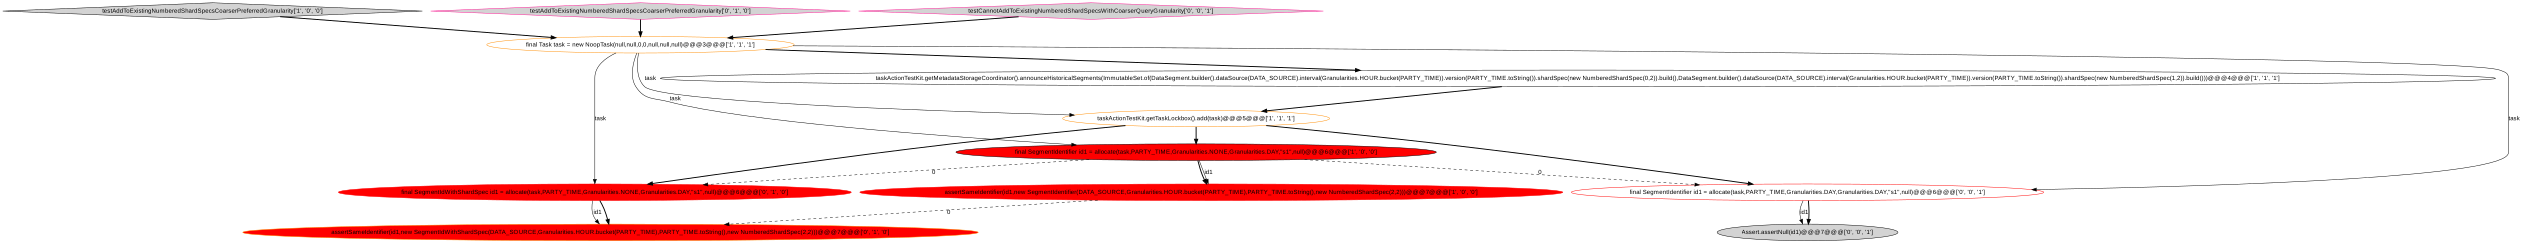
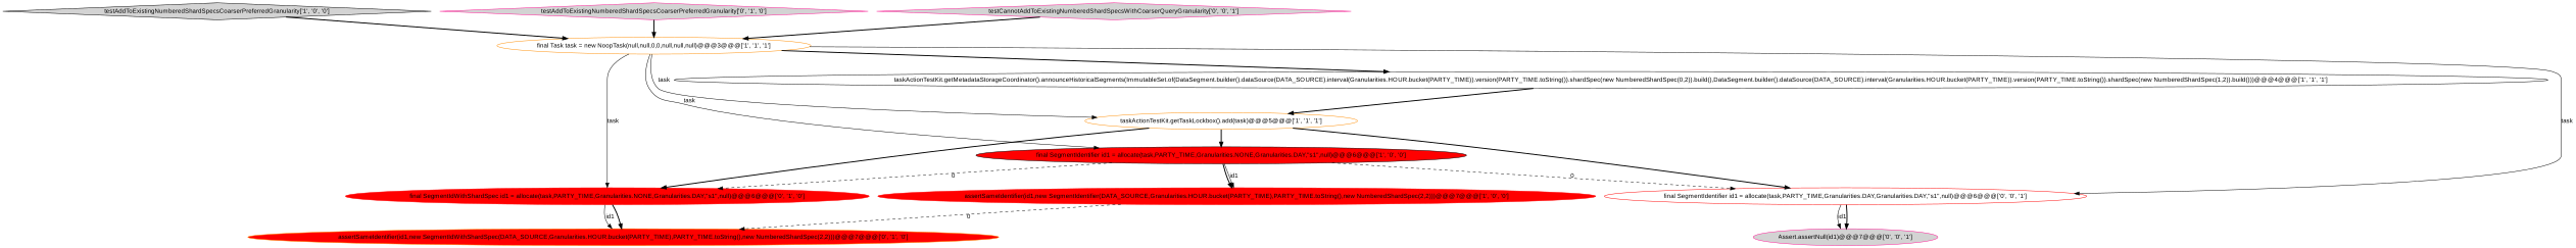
  digraph {
    fontname="Liberation Sans"
    node [fillcolor=white shape=ellipse style=filled color=black fontname="Liberation Sans"]
    edge [style=bold fontname="Liberation Sans"]
    n1 [label="taskActionTestKit.getTaskLockbox().add(task)@@@5@@@['1', '1', '1']" color=darkorange]
    n2 [fillcolor=red label="final SegmentIdentifier id1 = allocate(task,PARTY_TIME,Granularities.NONE,Granularities.DAY,\"s1\",null)@@@6@@@['1', '0', '0']"]
    n3 [fillcolor=red label="final SegmentIdWithShardSpec id1 = allocate(task,PARTY_TIME,Granularities.NONE,Granularities.DAY,\"s1\",null)@@@6@@@['0', '1', '0']" color=red]
    n4 [label="final SegmentIdentifier id1 = allocate(task,PARTY_TIME,Granularities.DAY,Granularities.DAY,\"s1\",null)@@@6@@@['0', '0', '1']" color=red]
    n5 [fillcolor=red label="assertSameIdentifier(id1,new SegmentIdentifier(DATA_SOURCE,Granularities.HOUR.bucket(PARTY_TIME),PARTY_TIME.toString(),new NumberedShardSpec(2,2)))@@@7@@@['1', '0', '0']" color=red]
    n6 [fillcolor=red label="assertSameIdentifier(id1,new SegmentIdWithShardSpec(DATA_SOURCE,Granularities.HOUR.bucket(PARTY_TIME),PARTY_TIME.toString(),new NumberedShardSpec(2,2)))@@@7@@@['0', '1', '0']" color=darkorange]
    n7 [label="final Task task = new NoopTask(null,null,0,0,null,null,null)@@@3@@@['1', '1', '1']" color=darkorange]
    n8 [label="taskActionTestKit.getMetadataStorageCoordinator().announceHistoricalSegments(ImmutableSet.of(DataSegment.builder().dataSource(DATA_SOURCE).interval(Granularities.HOUR.bucket(PARTY_TIME)).version(PARTY_TIME.toString()).shardSpec(new NumberedShardSpec(0,2)).build(),DataSegment.builder().dataSource(DATA_SOURCE).interval(Granularities.HOUR.bucket(PARTY_TIME)).version(PARTY_TIME.toString()).shardSpec(new NumberedShardSpec(1,2)).build()))@@@4@@@['1', '1', '1']"]
    n9 [fillcolor=lightgray label="testAddToExistingNumberedShardSpecsCoarserPreferredGranularity['1', '0', '0']" shape=diamond]
    n10 [fillcolor=lightgray label="testAddToExistingNumberedShardSpecsCoarserPreferredGranularity['0', '1', '0']" shape=diamond color=deeppink]
-   n11 [fillcolor=lightgray label="Assert.assertNull(id1)@@@7@@@['0', '0', '1']"]
+   n11 [fillcolor=lightgray label="Assert.assertNull(id1)@@@7@@@['0', '0', '1']" color=deeppink]
    n12 [fillcolor=lightgray label="testCannotAddToExistingNumberedShardSpecsWithCoarserQueryGranularity['0', '0', '1']" shape=diamond color=deeppink]
    n1 -> n2
    n1 -> n3
    n1 -> n4
    n2 -> n3 [label=0 style=dashed]
    n2 -> n4 [label=0 style=dashed]
    n2 -> n5
    n2 -> n5 [label=id1 style=solid]
    n3 -> n6
    n3 -> n6 [label=id1 style=solid]
    n4 -> n11 [label=id1 style=solid]
    n4 -> n11
    n5 -> n6 [label=0 style=dashed]
    n7 -> n1 [label=task style=solid]
    n7 -> n2 [label=task style=solid]
    n7 -> n3 [label=task style=solid]
    n7 -> n4 [label=task style=solid]
    n7 -> n8
    n8 -> n1
    n9 -> n7
    n10 -> n7
    n12 -> n7
  }
